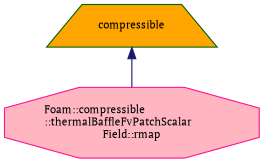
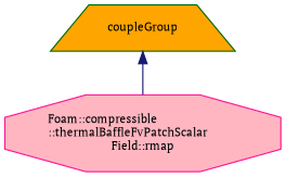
  digraph {
    rankdir=TB
    fontname="PT Serif"
    node [fontname="PT Serif" fontsize=10 style=filled]
-   n1 [color=darkgreen fillcolor=orange fontcolor=black height=0.2 label=compressible shape=trapezium width=0.4]
+   n1 [color=darkgreen fillcolor=orange fontcolor=black height=0.2 label=coupleGroup shape=trapezium width=0.4]
    n2 [color=deeppink height=0.2 label="Foam::compressible\l::thermalBaffleFvPatchScalar\lField::rmap" shape=octagon width=0.4 fillcolor=lightpink]
    n1 -> n2 [color=midnightblue dir=back fontname="PT Serif" fontsize=10 labelfontname=FreeSans labelfontsize=10 style=solid]
  }
